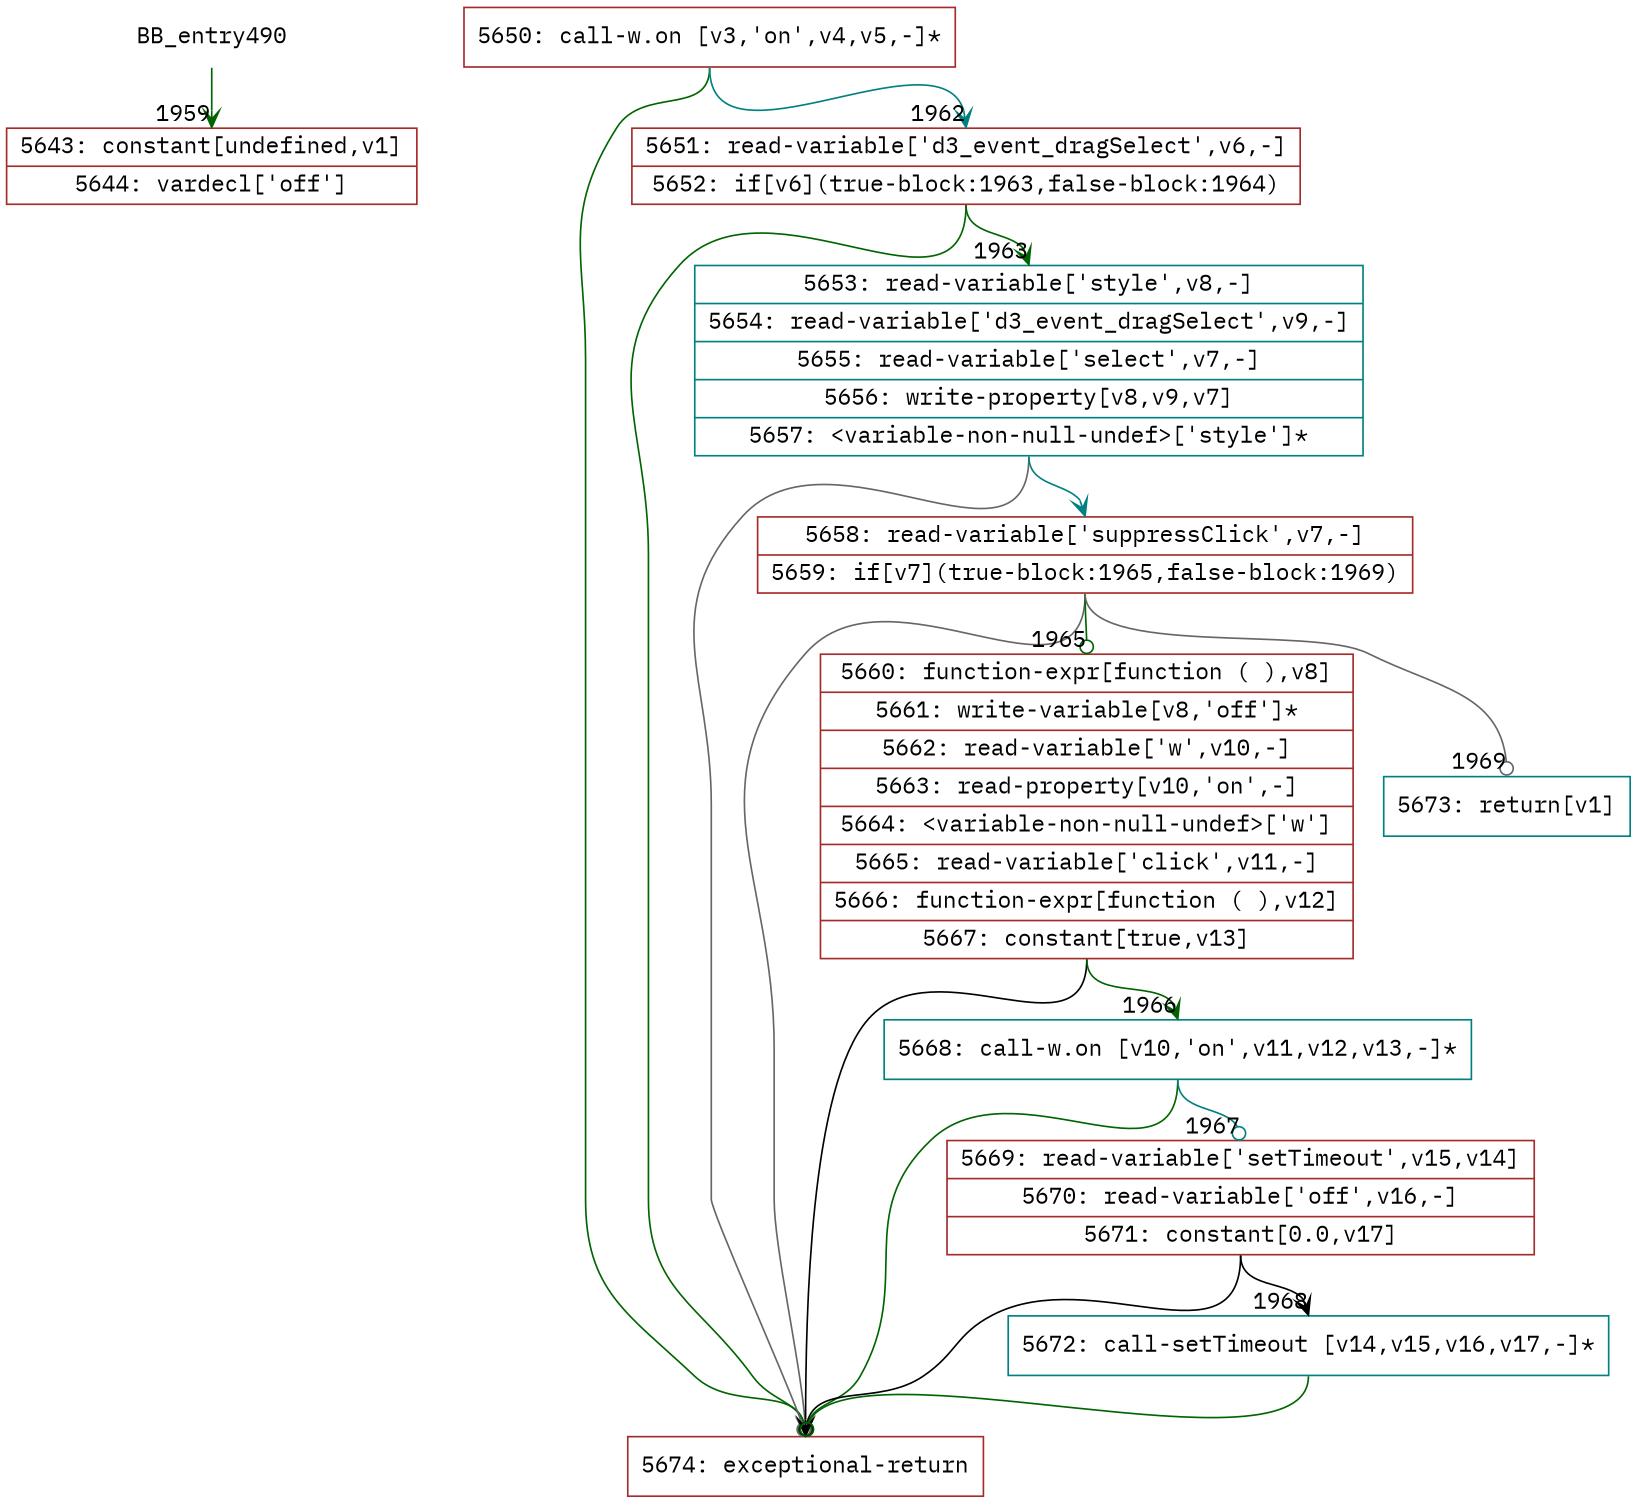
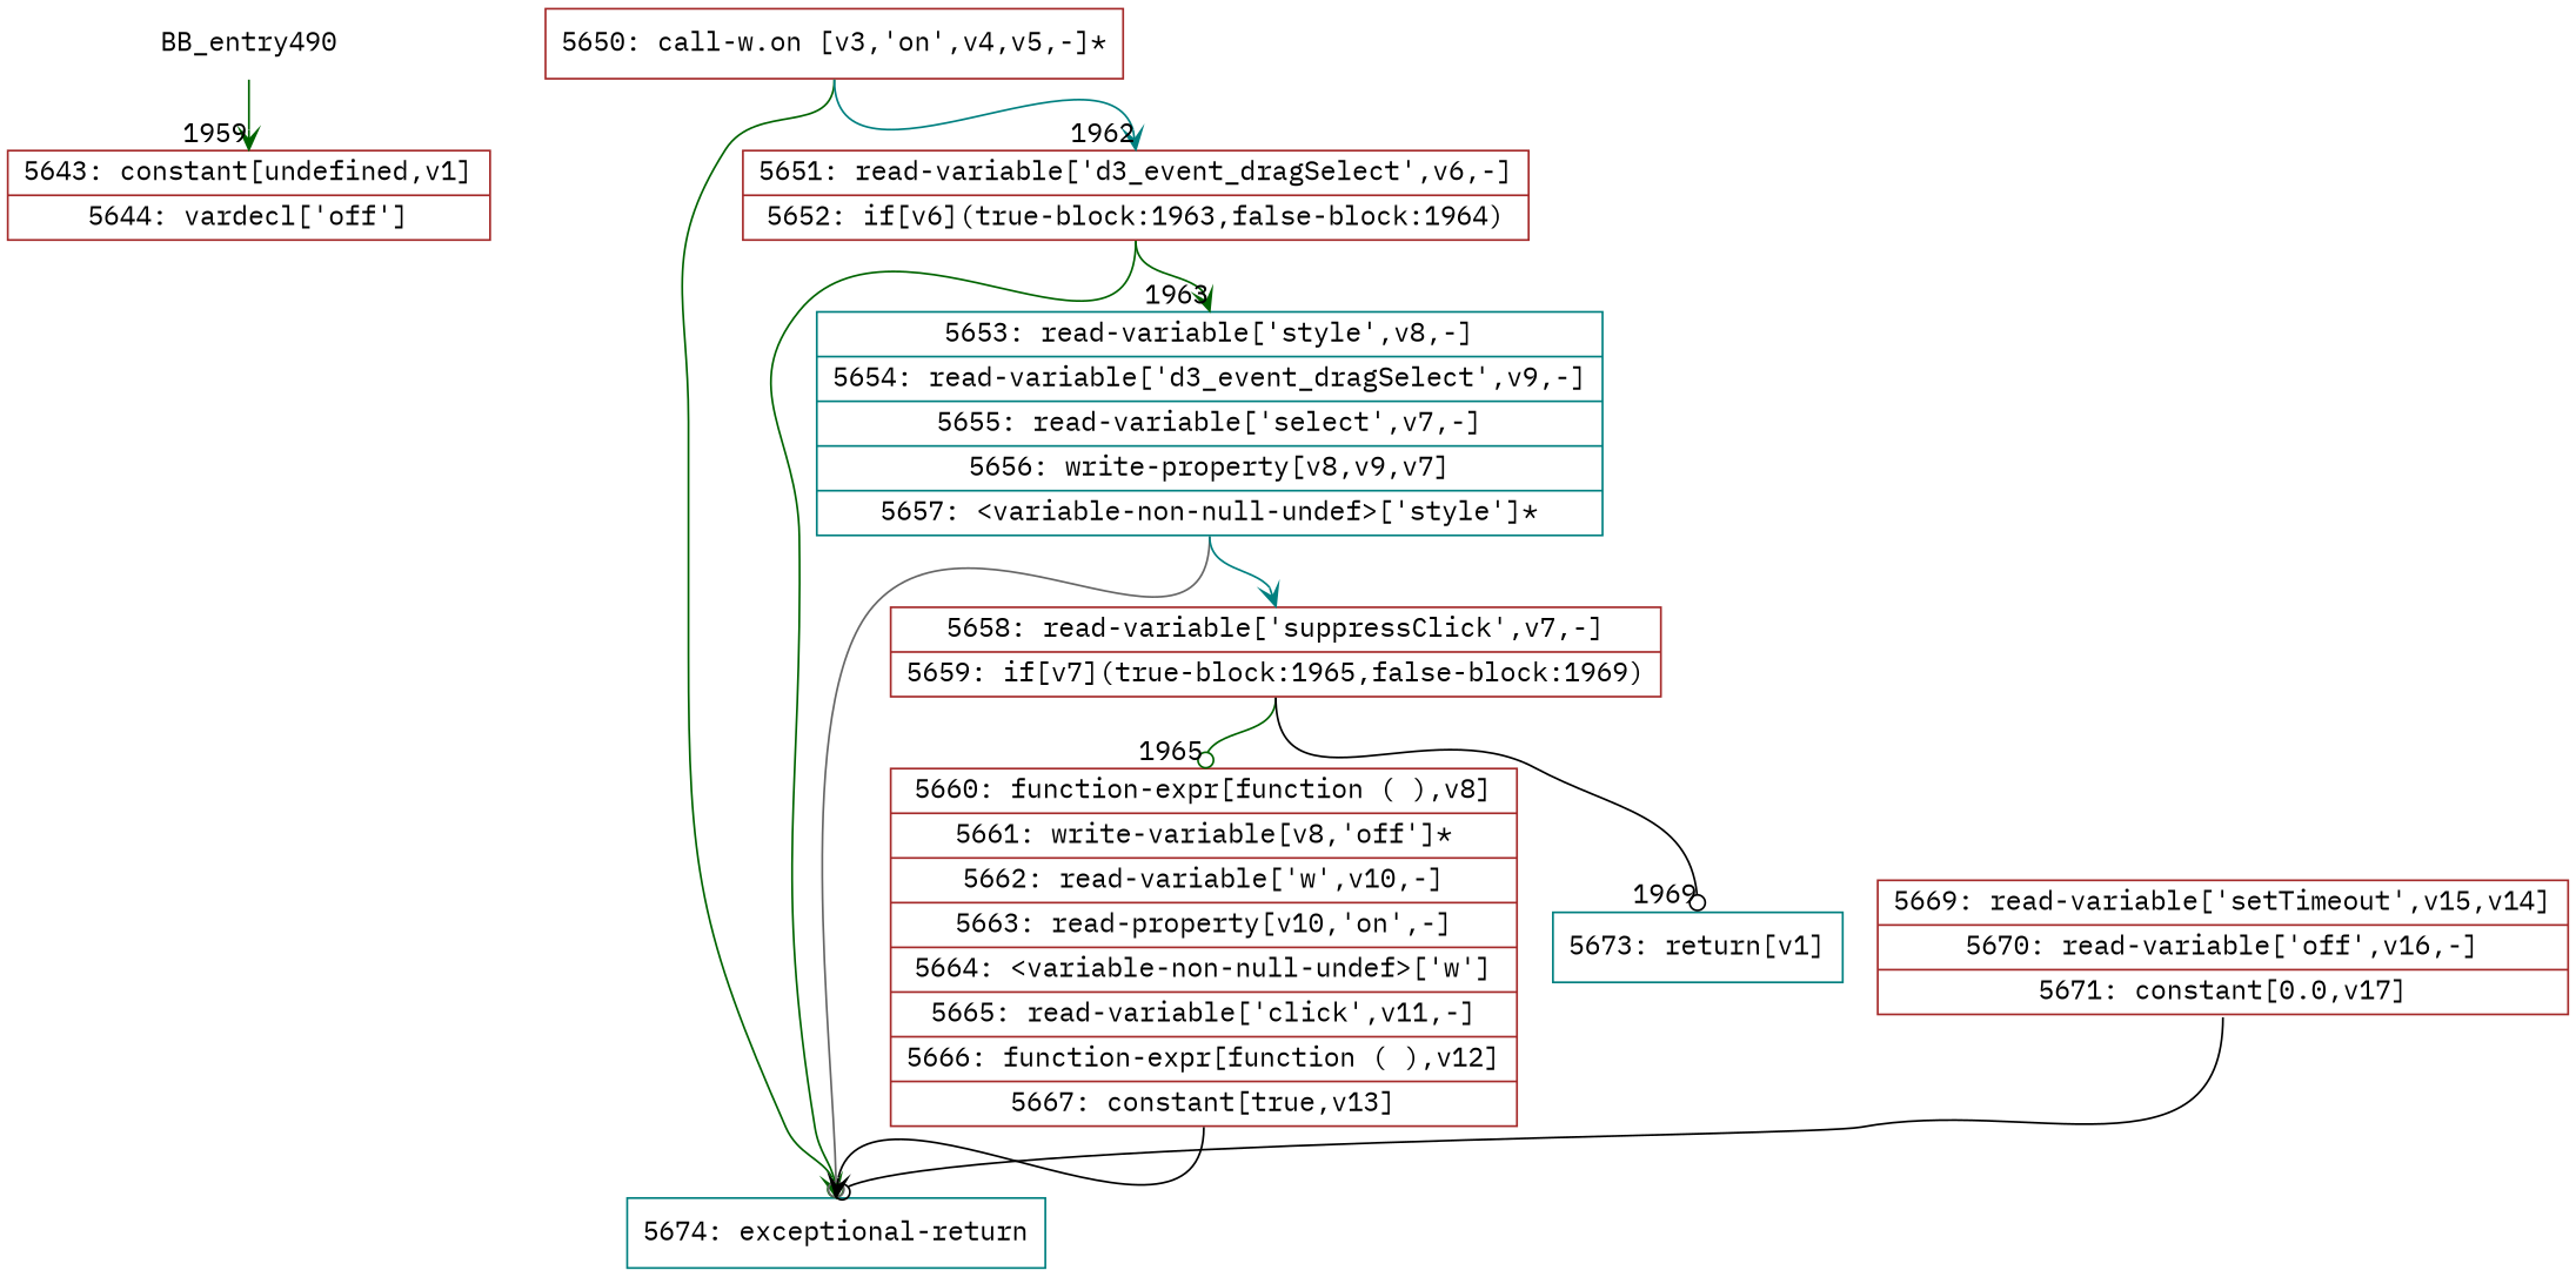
  digraph {
    fontname="IBM Plex Mono"
    rankdir=TD
    node [color=teal fontname="IBM Plex Mono" shape=record]
    edge [arrowhead=odot color=darkgreen fontname="IBM Plex Mono" headport=n tailport=s]
    n1 [label=BB_entry490 shape=none]
    n2 [color=brown label="{5643: constant[undefined,v1]|5644: vardecl['off']}"]
    n3 [color=brown label="{5650: call-w.on [v3,'on',v4,v5,-]*}"]
-   n4 [color=brown label="{5674: exceptional-return}"]
+   n4 [label="{5674: exceptional-return}"]
    n5 [color=brown label="{5651: read-variable['d3_event_dragSelect',v6,-]|5652: if[v6](true-block:1963,false-block:1964)}"]
    n6 [label="{5653: read-variable['style',v8,-]|5654: read-variable['d3_event_dragSelect',v9,-]|5655: read-variable['select',v7,-]|5656: write-property[v8,v9,v7]|5657: \<variable-non-null-undef\>['style']*}"]
    n7 [color=brown label="{5658: read-variable['suppressClick',v7,-]|5659: if[v7](true-block:1965,false-block:1969)}"]
    n8 [color=brown label="{5660: function-expr[function ( ),v8]|5661: write-variable[v8,'off']*|5662: read-variable['w',v10,-]|5663: read-property[v10,'on',-]|5664: \<variable-non-null-undef\>['w']|5665: read-variable['click',v11,-]|5666: function-expr[function ( ),v12]|5667: constant[true,v13]}"]
    n9 [label="{5673: return[v1]}"]
-   n10 [label="{5668: call-w.on [v10,'on',v11,v12,v13,-]*}"]
    n11 [color=brown label="{5669: read-variable['setTimeout',v15,v14]|5670: read-variable['off',v16,-]|5671: constant[0.0,v17]}"]
-   n12 [label="{5672: call-setTimeout [v14,v15,v16,v17,-]*}"]
    n1 -> n2 [arrowhead=vee headlabel="    1959"]
-   n3 -> n4
+   n3 -> n4 [arrowhead=vee]
    n3 -> n5 [arrowhead=vee color=teal headlabel="      1962"]
    n5 -> n4
    n5 -> n6 [arrowhead=vee headlabel="      1963"]
    n6 -> n4 [color=gray40]
    n6 -> n7 [arrowhead=vee color=teal]
-   n7 -> n4 [arrowhead=vee color=gray40]
    n7 -> n8 [headlabel="      1965"]
-   n7 -> n9 [color=gray40 headlabel="      1969"]
+   n7 -> n9 [color=black headlabel="      1969"]
    n8 -> n4 [arrowhead=vee color=black]
-   n8 -> n10 [arrowhead=vee headlabel="      1966"]
-   n10 -> n4
-   n10 -> n11 [color=teal headlabel="      1967"]
    n11 -> n4 [color=black]
-   n11 -> n12 [arrowhead=vee color=black headlabel="      1968"]
-   n12 -> n4
  }
